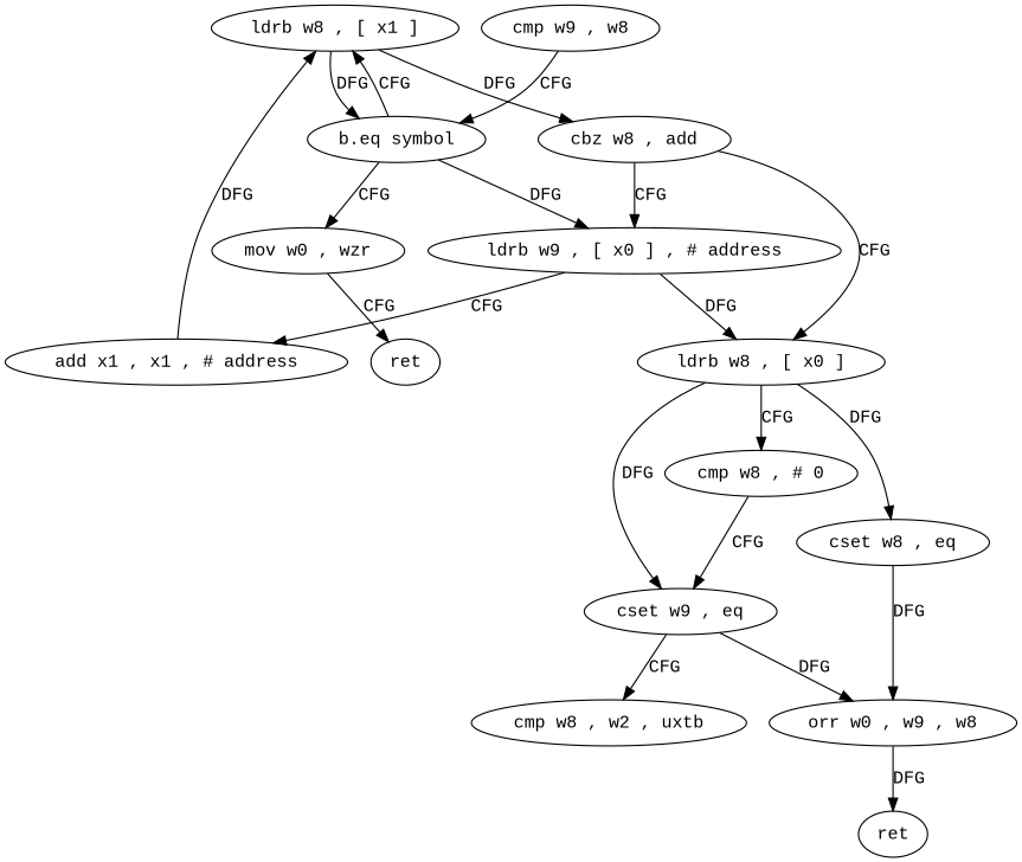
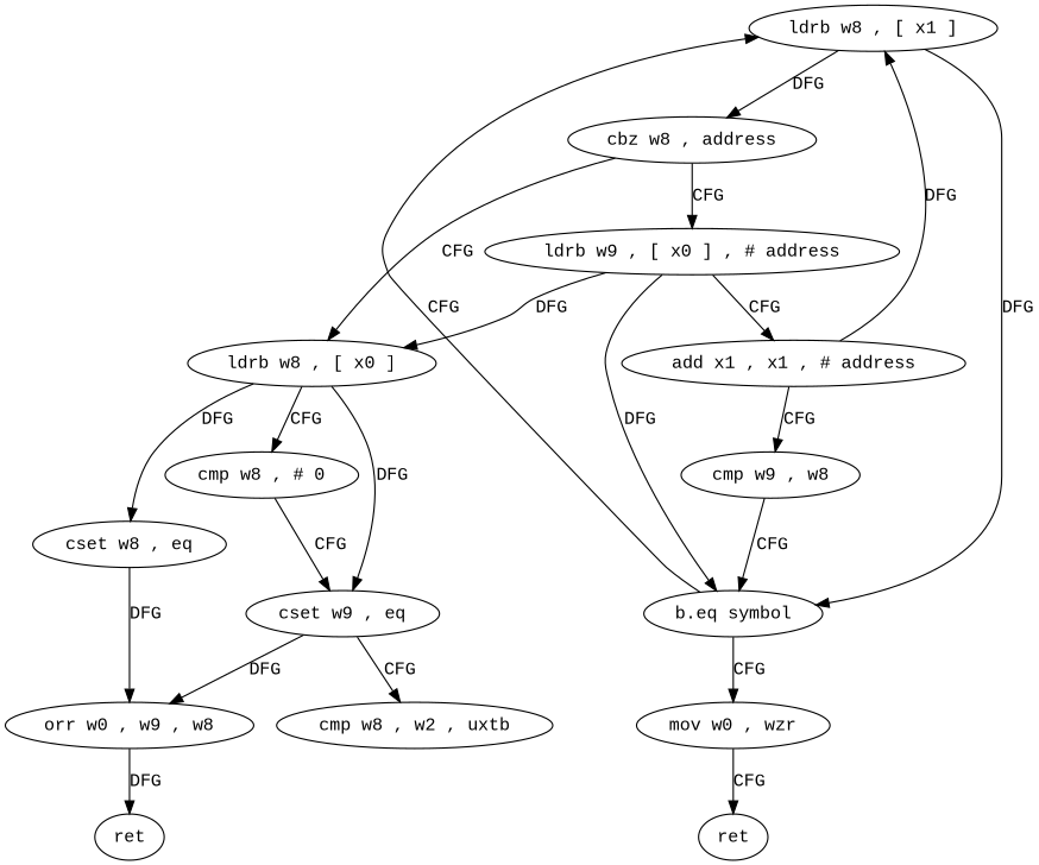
  digraph {
    fontname="Liberation Mono"
    node [fontname="Liberation Mono"]
    edge [fontname="Liberation Mono"]
    n1 [label="ldrb w8 , [ x1 ]"]
-   n2 [label="cbz w8 , add"]
+   n2 [label="cbz w8 , address"]
    n3 [label="b.eq symbol"]
    n4 [label="ldrb w8 , [ x0 ]"]
    n5 [label="ldrb w9 , [ x0 ] , # address"]
    n6 [label="mov w0 , wzr"]
    n7 [label="cmp w8 , # 0"]
    n8 [label="cset w9 , eq"]
    n9 [label="cset w8 , eq"]
    n10 [label="add x1 , x1 , # address"]
    n11 [label="cmp w8 , w2 , uxtb"]
    n12 [label="orr w0 , w9 , w8"]
    n13 [label="cmp w9 , w8"]
    n14 [label=ret]
    n15 [label=ret]
    n1 -> n2 [label=DFG]
    n1 -> n3 [label=DFG]
    n2 -> n4 [label=CFG]
    n2 -> n5 [label=CFG]
    n3 -> n1 [label=CFG]
    n3 -> n6 [label=CFG]
    n4 -> n7 [label=CFG]
    n4 -> n8 [label=DFG]
    n4 -> n9 [label=DFG]
-   n3 -> n5 [label=DFG]
+   n5 -> n3 [label=DFG]
    n5 -> n4 [label=DFG]
    n5 -> n10 [label=CFG]
    n6 -> n15 [label=CFG]
    n7 -> n8 [label=CFG]
    n8 -> n11 [label=CFG]
    n8 -> n12 [label=DFG]
    n9 -> n12 [label=DFG]
    n10 -> n1 [label=DFG]
+   n10 -> n13 [label=CFG]
    n12 -> n14 [label=DFG]
    n13 -> n3 [label=CFG]
  }
